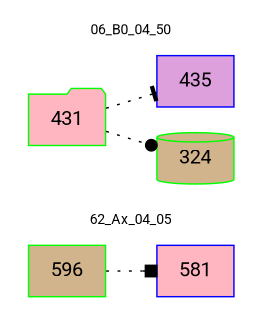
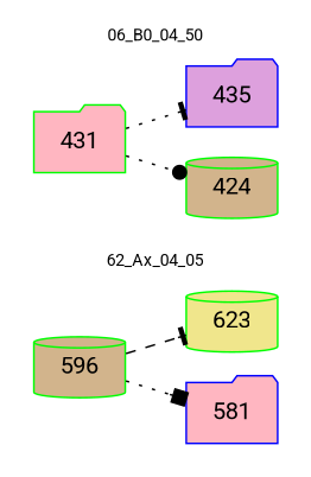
  digraph {
    fontname=Roboto
    rankdir=LR
    node [color=green fillcolor=tan fontname=Roboto shape=box style=filled]
    edge [arrowhead=tee color=black fontname=Roboto style=dotted]
-   n1 [label=596]
-   n2 [color=blue fillcolor=lightpink label=581]
+   n1 [label=596 shape=cylinder]
+   n2 [color=blue fillcolor=lightpink label=581 shape=folder]
+   n3 [fillcolor=khaki label=623 shape=cylinder]
    n4 [fillcolor=lightpink label=431 shape=folder]
-   n5 [label=324 shape=cylinder]
-   n6 [color=blue fillcolor=plum label=435]
+   n5 [label=424 shape=cylinder]
+   n6 [color=blue fillcolor=plum label=435 shape=folder]
    subgraph cluster_1 {
      color=white
      fontsize=10
      label="62_Ax_04_05"
      n1
      n2
+     n3
    }
    subgraph cluster_2 {
      color=white
      fontsize=10
      label="06_B0_04_50"
      n4
      n5
      n6
    }
    n1 -> n2 [arrowhead=box]
+   n1 -> n3 [style=dashed]
    n4 -> n5 [arrowhead=dot]
    n4 -> n6
  }
